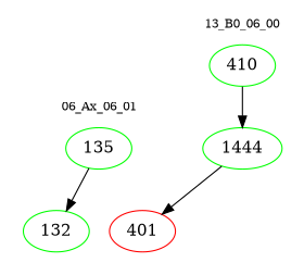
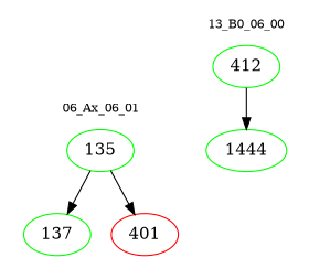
  digraph {
    node [color=green]
    edge [color=black]
    n1 [label=135]
    n2 [color=red label=401]
-   n3 [label=132]
-   n4 [label=410]
+   n3 [label=137]
+   n4 [label=412]
    n5 [label=1444]
    subgraph cluster_1 {
      color=white
      fontsize=10
      label="06_Ax_06_01"
      n1
      n2
      n3
    }
    subgraph cluster_2 {
      color=white
      fontsize=10
      label="13_B0_06_00"
      n4
      n5
    }
-   n5 -> n2
+   n1 -> n2
    n1 -> n3
    n4 -> n5
  }
